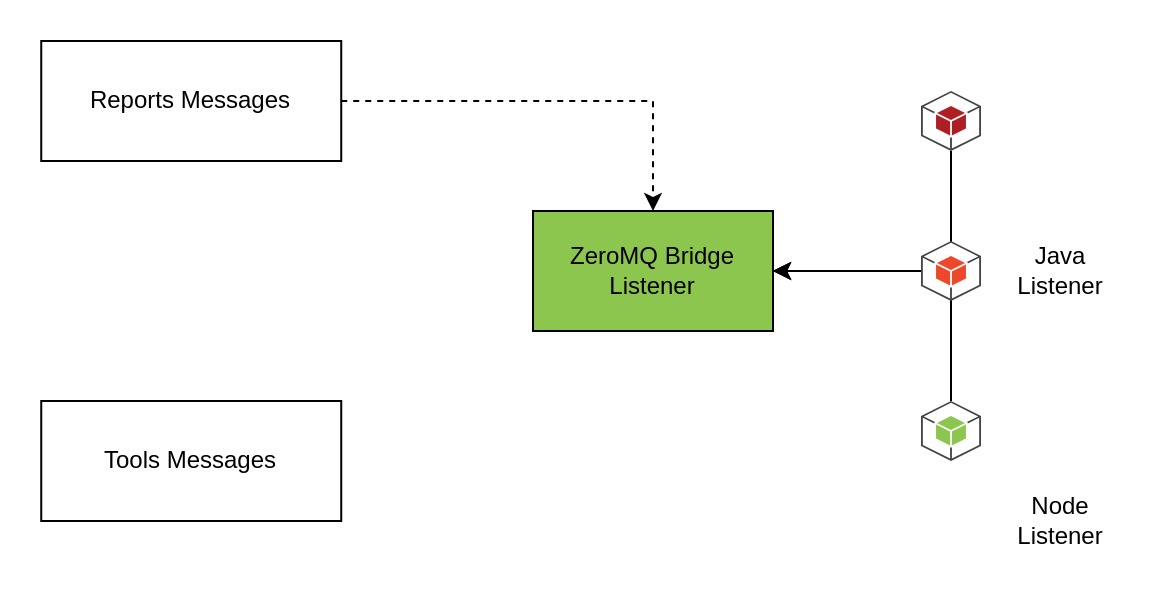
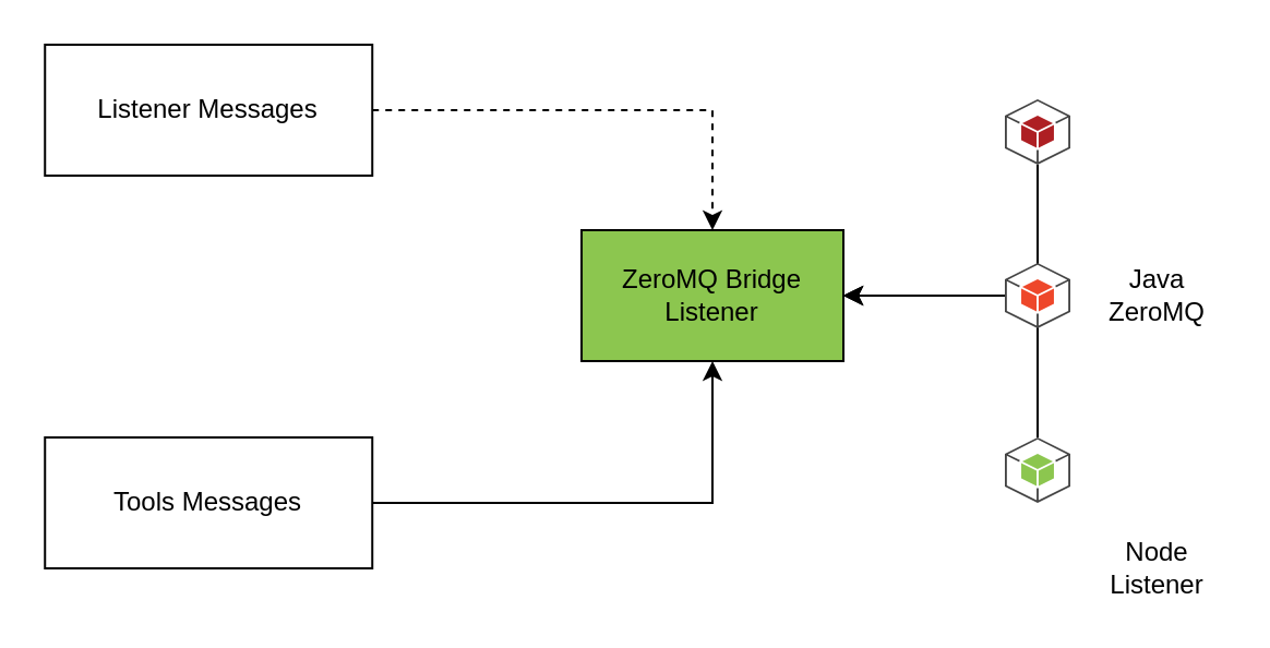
  <mxCell id="0" />
  <mxCell id="1" parent="0" />
+ <mxCell id="2" style="edgeStyle=orthogonalEdgeStyle;rounded=0;orthogonalLoop=1;jettySize=auto;html=1;exitX=1;exitY=0.5;exitDx=0;exitDy=0;entryX=0.5;entryY=1;entryDx=0;entryDy=0;" edge="1" parent="1" source="3" target="7"><mxGeometry relative="1" as="geometry" /></mxCell>
  <mxCell id="3" value="Tools Messages" style="rounded=0;whiteSpace=wrap;html=1;" vertex="1" parent="1"><mxGeometry x="20.12" y="200" width="150" height="60" as="geometry" /></mxCell>
- <mxCell id="4" value="Reports Messages" style="rounded=0;whiteSpace=wrap;html=1;" vertex="1" parent="1"><mxGeometry x="20.12" y="20" width="150" height="60" as="geometry" /></mxCell>
+ <mxCell id="4" value="Listener Messages" style="rounded=0;whiteSpace=wrap;html=1;" vertex="1" parent="1"><mxGeometry x="20.12" y="20" width="150" height="60" as="geometry" /></mxCell>
  <mxCell id="5" value="" style="shape=image;verticalLabelPosition=bottom;labelBackgroundColor=default;verticalAlign=top;aspect=fixed;imageAspect=0;image=https://upload.wikimedia.org/wikipedia/commons/thumb/7/71/RabbitMQ_logo.svg/2560px-RabbitMQ_logo.svg.png;" vertex="1" parent="1"><mxGeometry x="79.26" y="35" width="31.71" height="5" as="geometry" /></mxCell>
  <mxCell id="6" style="edgeStyle=orthogonalEdgeStyle;rounded=0;orthogonalLoop=1;jettySize=auto;html=1;dashed=1;" edge="1" parent="1" source="4" target="7"><mxGeometry relative="1" as="geometry" /></mxCell>
  <mxCell id="7" value="ZeroMQ Bridge Listener" style="rounded=0;whiteSpace=wrap;html=1;fillColor=#8cc64f;" vertex="1" parent="1"><mxGeometry x="266.01" y="105" width="120" height="60" as="geometry" /></mxCell>
  <mxCell id="8" value="" style="shape=image;verticalLabelPosition=bottom;labelBackgroundColor=default;verticalAlign=top;aspect=fixed;imageAspect=0;image=https://zeromq.org/images/logo.gif;" vertex="1" parent="1"><mxGeometry x="318" y="115" width="16.01" height="5" as="geometry" /></mxCell>
  <mxCell id="9" value="" style="shape=image;verticalLabelPosition=bottom;labelBackgroundColor=default;verticalAlign=top;aspect=fixed;imageAspect=0;image=https://upload.wikimedia.org/wikipedia/commons/thumb/7/71/RabbitMQ_logo.svg/2560px-RabbitMQ_logo.svg.png;" vertex="1" parent="1"><mxGeometry x="79.26" y="215" width="31.71" height="5" as="geometry" /></mxCell>
  <mxCell id="10" style="edgeStyle=orthogonalEdgeStyle;rounded=0;orthogonalLoop=1;jettySize=auto;html=1;exitX=0.5;exitY=0;exitDx=0;exitDy=0;exitPerimeter=0;entryX=1;entryY=0.5;entryDx=0;entryDy=0;" edge="1" parent="1" source="11" target="7"><mxGeometry relative="1" as="geometry" /></mxCell>
  <mxCell id="11" value="" style="outlineConnect=0;dashed=0;verticalLabelPosition=bottom;verticalAlign=top;align=center;html=1;shape=mxgraph.aws3.android;fillColor=#8CC64F;gradientColor=none;" vertex="1" parent="1"><mxGeometry x="460" y="200" width="30" height="30" as="geometry" /></mxCell>
  <mxCell id="12" style="edgeStyle=orthogonalEdgeStyle;rounded=0;orthogonalLoop=1;jettySize=auto;html=1;exitX=0.5;exitY=1;exitDx=0;exitDy=0;exitPerimeter=0;entryX=1;entryY=0.5;entryDx=0;entryDy=0;" edge="1" parent="1" source="13" target="7"><mxGeometry relative="1" as="geometry" /></mxCell>
  <mxCell id="13" value="" style="outlineConnect=0;dashed=0;verticalLabelPosition=bottom;verticalAlign=top;align=center;html=1;shape=mxgraph.aws3.android;fillColor=#AE1F23;gradientColor=none;" vertex="1" parent="1"><mxGeometry x="460" y="45" width="30" height="30" as="geometry" /></mxCell>
  <mxCell id="14" style="edgeStyle=orthogonalEdgeStyle;rounded=0;orthogonalLoop=1;jettySize=auto;html=1;exitX=0;exitY=0.5;exitDx=0;exitDy=0;exitPerimeter=0;" edge="1" parent="1" source="15" target="7"><mxGeometry relative="1" as="geometry" /></mxCell>
  <mxCell id="15" value="" style="outlineConnect=0;dashed=0;verticalLabelPosition=bottom;verticalAlign=top;align=center;html=1;shape=mxgraph.aws3.android;fillColor=#EE472A;gradientColor=none;fillOpacity=100;" vertex="1" parent="1"><mxGeometry x="460" y="120" width="30" height="30" as="geometry" /></mxCell>
- <mxCell id="16" value="Java Listener" style="text;html=1;strokeColor=none;fillColor=none;align=center;verticalAlign=middle;whiteSpace=wrap;rounded=0;" vertex="1" parent="1"><mxGeometry x="500" y="120" width="60" height="30" as="geometry" /></mxCell>
+ <mxCell id="16" value="Java ZeroMQ" style="text;html=1;strokeColor=none;fillColor=none;align=center;verticalAlign=middle;whiteSpace=wrap;rounded=0;" vertex="1" parent="1"><mxGeometry x="500" y="120" width="60" height="30" as="geometry" /></mxCell>
  <mxCell id="17" value="Node Listener" style="text;html=1;strokeColor=none;fillColor=none;align=center;verticalAlign=middle;whiteSpace=wrap;rounded=0;" vertex="1" parent="1"><mxGeometry x="500" y="245" width="60" height="30" as="geometry" /></mxCell>
